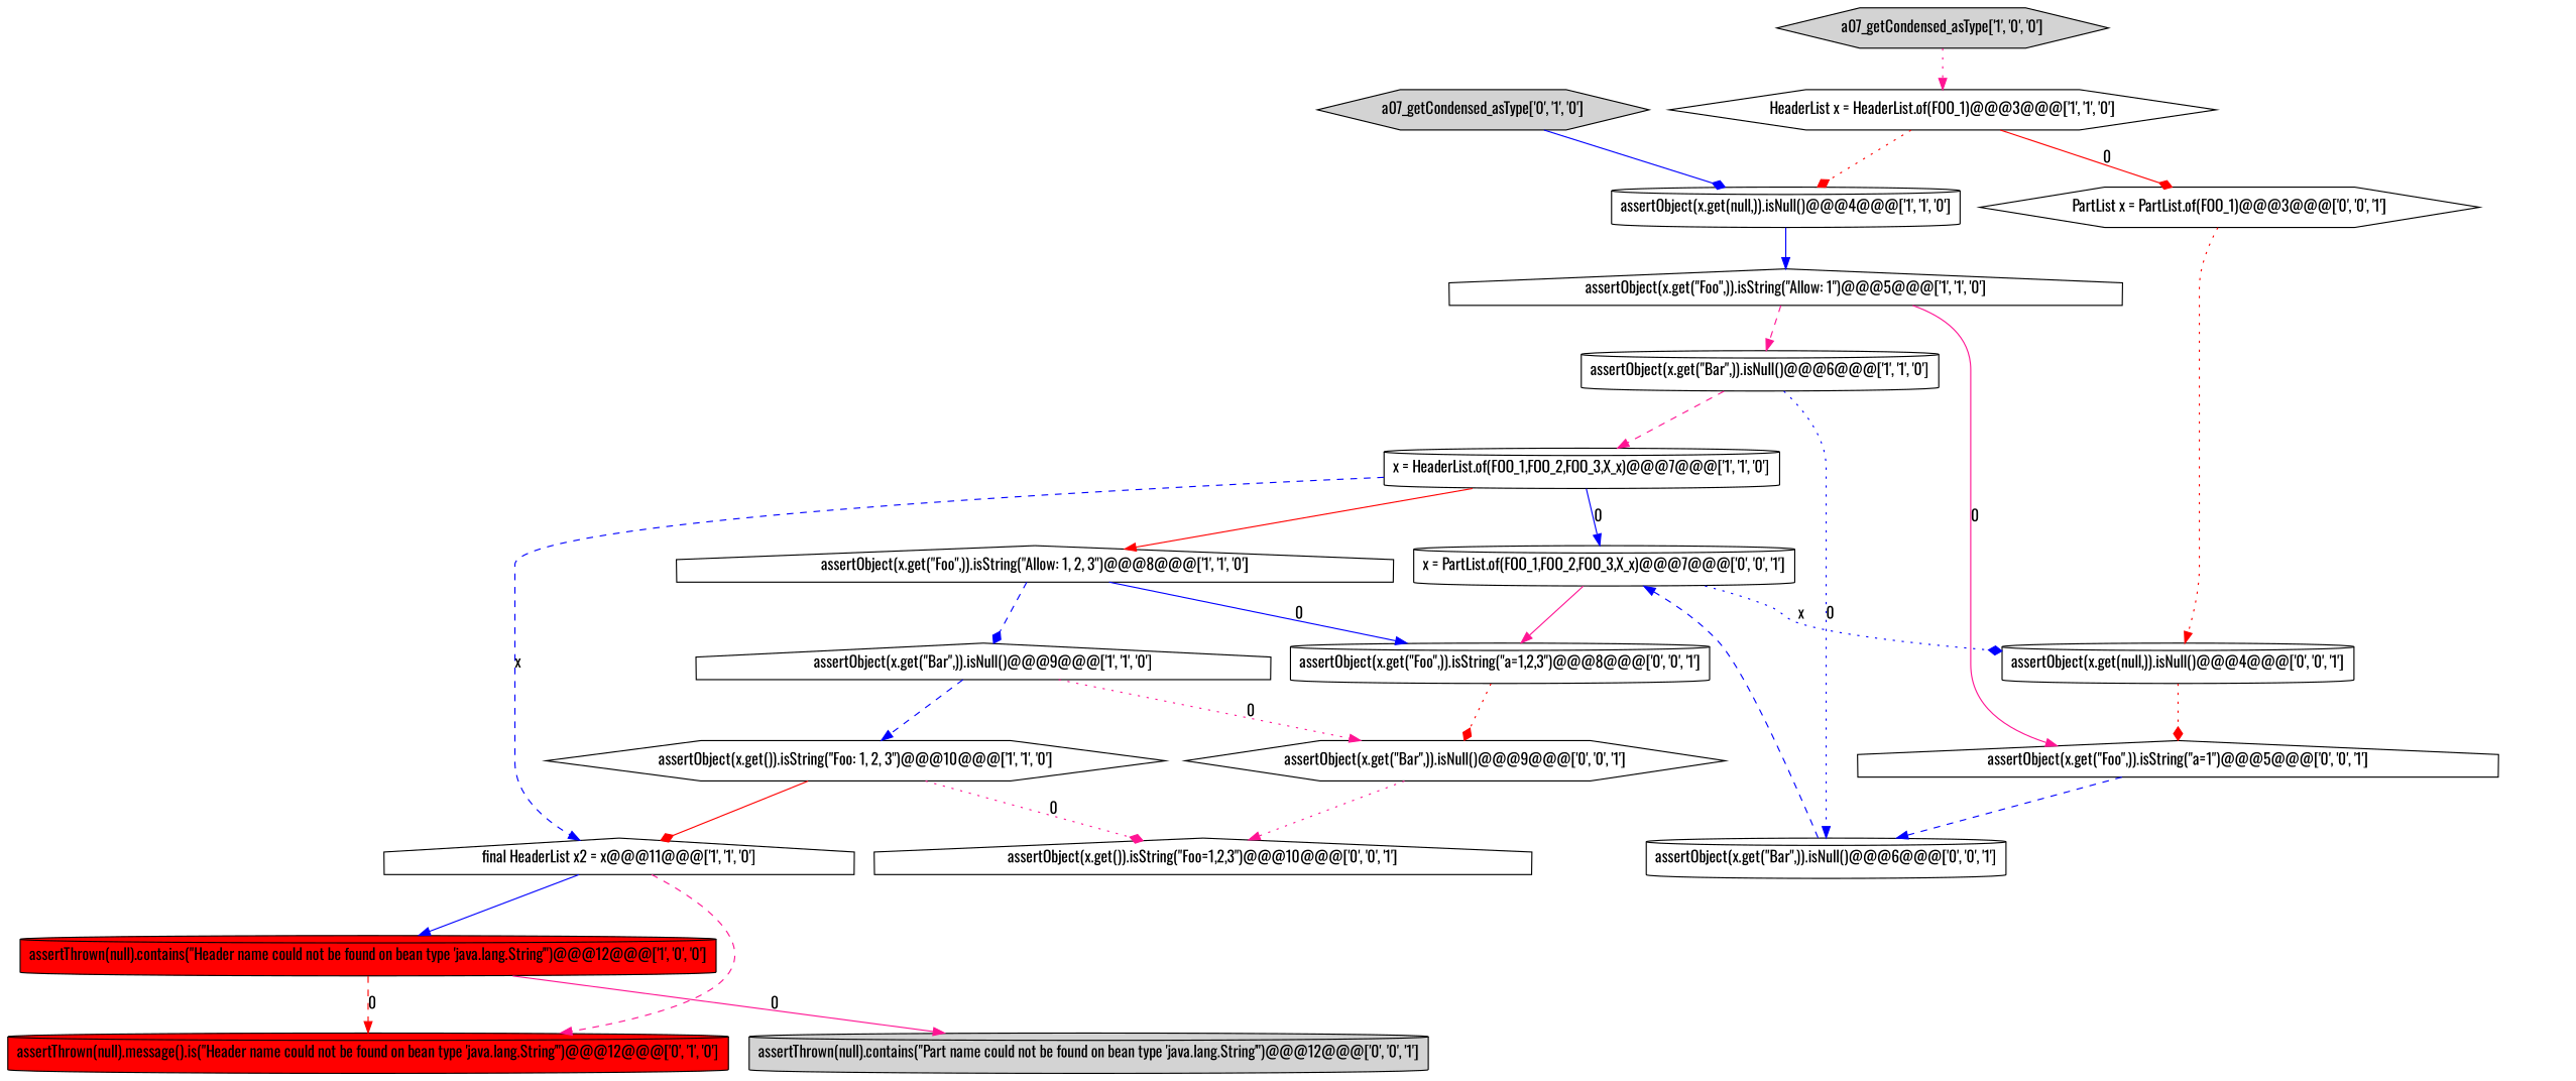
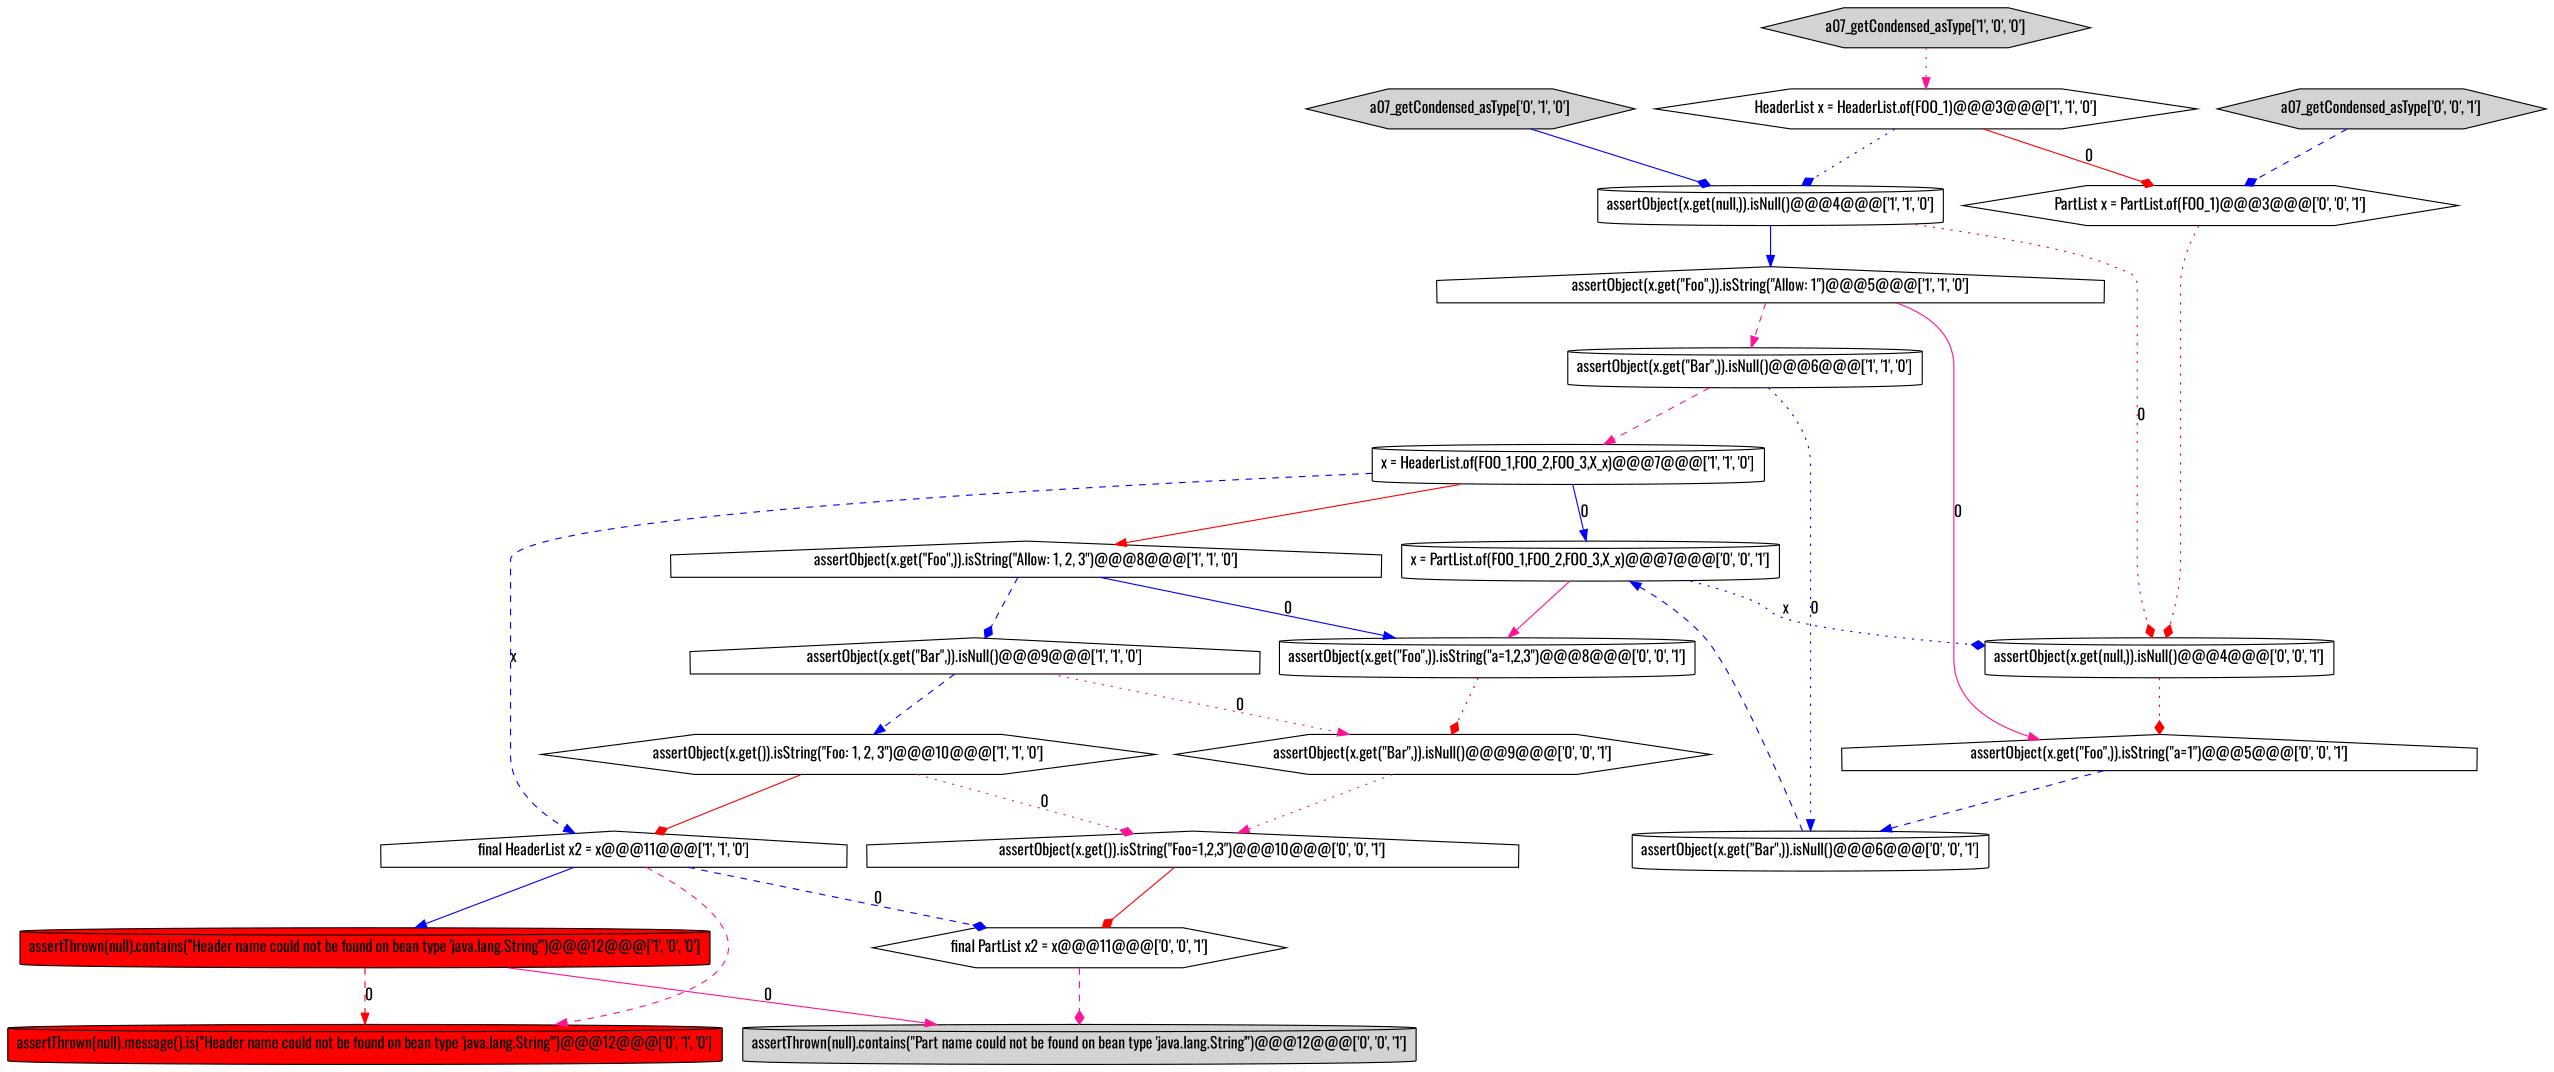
  digraph {
    fontname=Oswald
    node [fillcolor=white fontname=Oswald shape=cylinder style=filled]
    edge [arrowhead=normal color=blue fontname=Oswald style=dashed]
    n1 [label="final HeaderList x2 = x@@@11@@@['1', '1', '0']" shape=house]
    n2 [fillcolor=red label="assertThrown(null).message().is(\"Header name could not be found on bean type 'java.lang.String'\")@@@12@@@['0', '1', '0']"]
+   n3 [label="final PartList x2 = x@@@11@@@['0', '0', '1']" shape=hexagon]
    n4 [fillcolor=red label="assertThrown(null).contains(\"Header name could not be found on bean type 'java.lang.String'\")@@@12@@@['1', '0', '0']"]
    n5 [fillcolor=lightgray label="assertThrown(null).contains(\"Part name could not be found on bean type 'java.lang.String'\")@@@12@@@['0', '0', '1']"]
    n6 [fillcolor=lightgray label="a07_getCondensed_asType['1', '0', '0']" shape=hexagon]
    n7 [label="HeaderList x = HeaderList.of(FOO_1)@@@3@@@['1', '1', '0']" shape=hexagon]
    n8 [label="assertObject(x.get(null,)).isNull()@@@4@@@['1', '1', '0']"]
    n9 [label="PartList x = PartList.of(FOO_1)@@@3@@@['0', '0', '1']" shape=hexagon]
    n10 [label="assertObject(x.get(\"Foo\",)).isString(\"Allow: 1\")@@@5@@@['1', '1', '0']" shape=house]
    n11 [label="assertObject(x.get(\"Foo\",)).isString(\"a=1\")@@@5@@@['0', '0', '1']" shape=house]
    n12 [label="assertObject(x.get(\"Bar\",)).isNull()@@@6@@@['1', '1', '0']"]
    n13 [label="assertObject(x.get(\"Bar\",)).isNull()@@@6@@@['0', '0', '1']"]
    n14 [label="x = HeaderList.of(FOO_1,FOO_2,FOO_3,X_x)@@@7@@@['1', '1', '0']"]
    n15 [label="assertObject(x.get(\"Foo\",)).isString(\"Allow: 1, 2, 3\")@@@8@@@['1', '1', '0']" shape=house]
    n16 [label="assertObject(x.get(\"Bar\",)).isNull()@@@9@@@['1', '1', '0']" shape=house]
    n17 [label="assertObject(x.get(\"Foo\",)).isString(\"a=1,2,3\")@@@8@@@['0', '0', '1']"]
    n18 [label="assertObject(x.get()).isString(\"Foo: 1, 2, 3\")@@@10@@@['1', '1', '0']" shape=hexagon]
    n19 [label="assertObject(x.get(\"Bar\",)).isNull()@@@9@@@['0', '0', '1']" shape=hexagon]
    n20 [label="assertObject(x.get()).isString(\"Foo=1,2,3\")@@@10@@@['0', '0', '1']" shape=house]
    n21 [label="assertObject(x.get(null,)).isNull()@@@4@@@['0', '0', '1']"]
    n22 [label="x = PartList.of(FOO_1,FOO_2,FOO_3,X_x)@@@7@@@['0', '0', '1']"]
    n23 [fillcolor=lightgray label="a07_getCondensed_asType['0', '1', '0']" shape=hexagon]
+   n24 [fillcolor=lightgray label="a07_getCondensed_asType['0', '0', '1']" shape=hexagon]
    n1 -> n2 [color=deeppink]
+   n1 -> n3 [arrowhead=diamond label=0]
    n1 -> n4 [style=solid]
+   n3 -> n5 [arrowhead=diamond color=deeppink]
    n4 -> n2 [color=red label=0]
    n4 -> n5 [color=deeppink label=0 style=solid]
    n6 -> n7 [color=deeppink style=dotted]
-   n7 -> n8 [arrowhead=diamond color=red style=dotted]
+   n7 -> n8 [arrowhead=diamond style=dotted]
    n7 -> n9 [arrowhead=diamond color=red label=0 style=solid]
    n8 -> n10 [style=solid]
-   n9 -> n21 [color=red style=dotted]
+   n8 -> n21 [arrowhead=diamond color=red label=0 style=dotted]
+   n9 -> n21 [arrowhead=diamond color=red style=dotted]
    n10 -> n11 [color=deeppink label=0 style=solid]
    n10 -> n12 [color=deeppink]
    n11 -> n13
    n12 -> n13 [label=0 style=dotted]
    n12 -> n14 [color=deeppink]
    n13 -> n22
    n14 -> n1 [label=x]
    n14 -> n15 [color=red style=solid]
    n14 -> n22 [label=0 style=solid]
    n15 -> n16 [arrowhead=diamond]
    n15 -> n17 [label=0 style=solid]
    n16 -> n18
    n16 -> n19 [color=deeppink label=0 style=dotted]
    n17 -> n19 [arrowhead=diamond color=red style=dotted]
    n18 -> n1 [arrowhead=diamond color=red style=solid]
    n18 -> n20 [arrowhead=diamond color=deeppink label=0 style=dotted]
    n19 -> n20 [color=deeppink style=dotted]
+   n20 -> n3 [arrowhead=diamond color=red style=solid]
    n21 -> n11 [arrowhead=diamond color=red style=dotted]
    n22 -> n17 [color=deeppink style=solid]
    n22 -> n21 [arrowhead=diamond label=x style=dotted]
    n23 -> n8 [arrowhead=diamond style=solid]
+   n24 -> n9 [arrowhead=diamond]
  }
